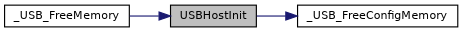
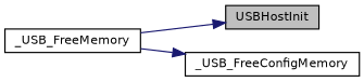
  digraph {
    rankdir=LR
    node [color=black fillcolor=white fontname=Helvetica fontsize=10 shape=record style=filled]
    edge [color=midnightblue fontname=Helvetica fontsize=10 labelfontname=Helvetica labelfontsize=10 style=solid]
    n1 [fillcolor=grey75 fontcolor=black height=0.2 label=USBHostInit width=0.4]
    n2 [height=0.2 label=_USB_FreeMemory width=0.4]
    n3 [height=0.2 label=_USB_FreeConfigMemory width=0.4]
    n2 -> n1
-   n1 -> n3
+   n2 -> n3
  }
